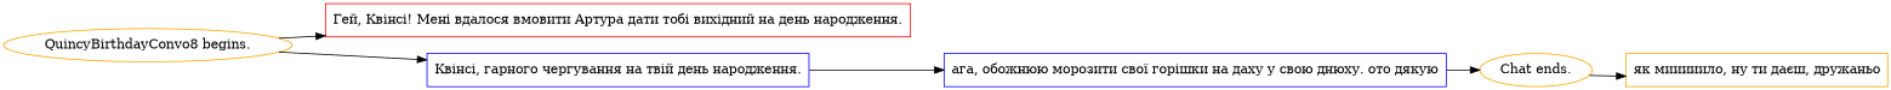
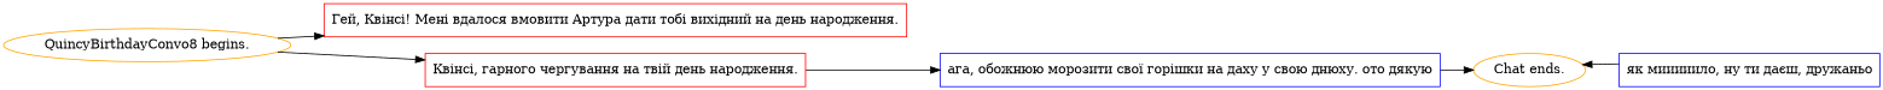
  digraph {
    rankdir=LR
    node [color=orange shape=box]
    n1 [label="QuincyBirthdayConvo8 begins." shape=""]
    n2 [color=red label="Гей, Квінсі! Мені вдалося вмовити Артура дати тобі вихідний на день народження."]
-   n3 [color=blue label="Квінсі, гарного чергування на твій день народження."]
+   n3 [color=red label="Квінсі, гарного чергування на твій день народження."]
    n4 [color=blue label="ага, обожнюю морозити свої горішки на даху у свою днюху. ото дякую"]
    "Chat ends." [shape=""]
-   n6 [label="як мииииило, ну ти даєш, дружаньо"]
+   n6 [color=blue label="як мииииило, ну ти даєш, дружаньо"]
    n1 -> n2
    n1 -> n3
    n3 -> n4
    n4 -> "Chat ends."
-   "Chat ends." -> n6
+   n6 -> "Chat ends."
  }
